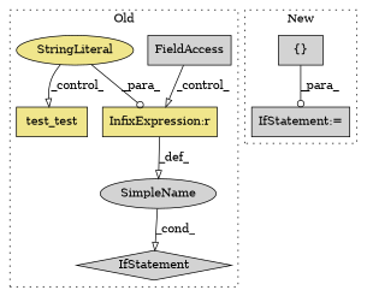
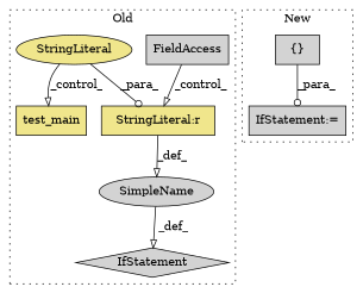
  digraph {
    fontname="DejaVu Serif"
    node [fillcolor=lightgrey fontname="DejaVu Serif" shape=box style=filled]
    edge [arrowhead=onormal fontname="DejaVu Serif"]
-   n1 [a=32 fillcolor=khaki l=11 label=test_test s=1083]
-   n2 [a=27 fillcolor=khaki l=4 label="InfixExpression:r" s=1051]
+   n1 [a=32 fillcolor=khaki l=11 label=test_main s=1083]
+   n2 [a=27 fillcolor=khaki l=4 label="StringLiteral:r" s=1051]
    n3 [a=22 l=8 label=FieldAccess s=1043]
    n4 [a=42 label=SimpleName shape=ellipse]
    n5 [a=25 l="4,2" label=IfStatement s="1039,1065" shape=diamond]
    n6 [a=45 fillcolor=khaki l=10 label=StringLiteral s=1055 shape=ellipse]
    n7 [a=4 l="1,1" label="{}" s="1057,1122"]
    n8 [a=7 l=2 label="IfStatement:=" s=1046]
    subgraph cluster_1 {
      label=Old
      style=dotted
      n1
      n2
      n3
      n4
      n5
      n6
    }
    subgraph cluster_2 {
      label=New
      style=dotted
      n7
      n8
    }
    n2 -> n4 [label=_def_]
    n3 -> n2 [label=_control_]
-   n4 -> n5 [label=_cond_]
+   n4 -> n5 [label=_def_]
    n6 -> n1 [label=_control_]
    n6 -> n2 [arrowhead=odot label=_para_]
    n7 -> n8 [arrowhead=odot label=_para_]
  }
